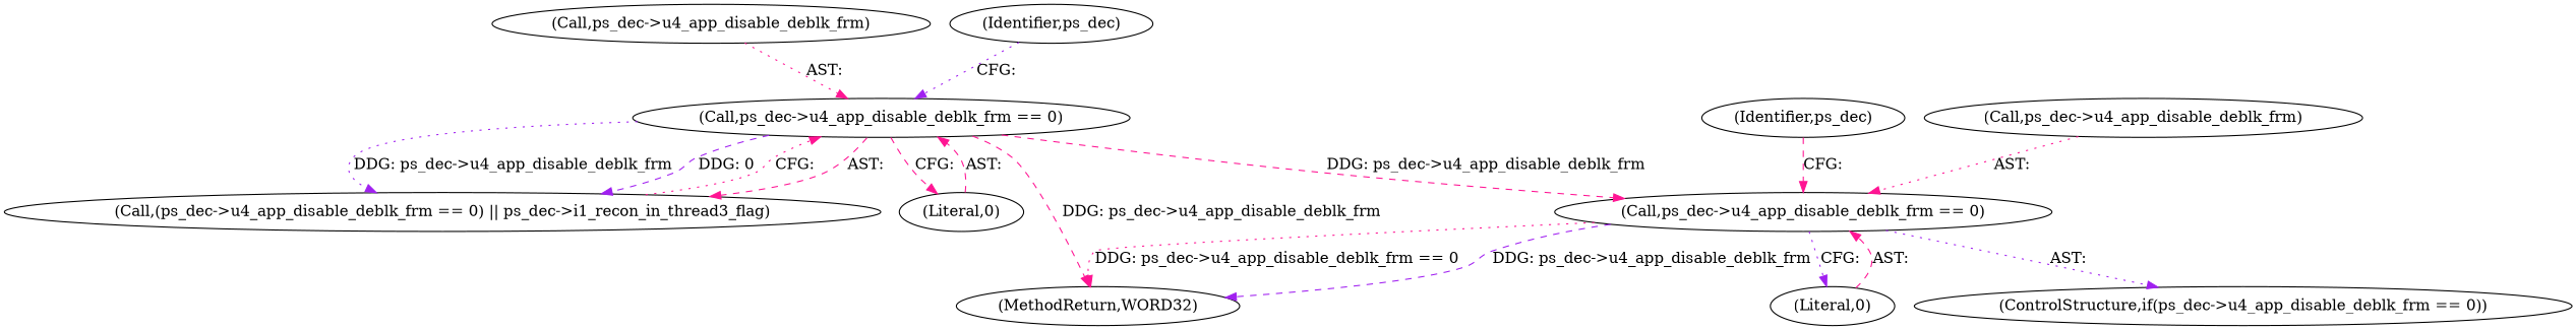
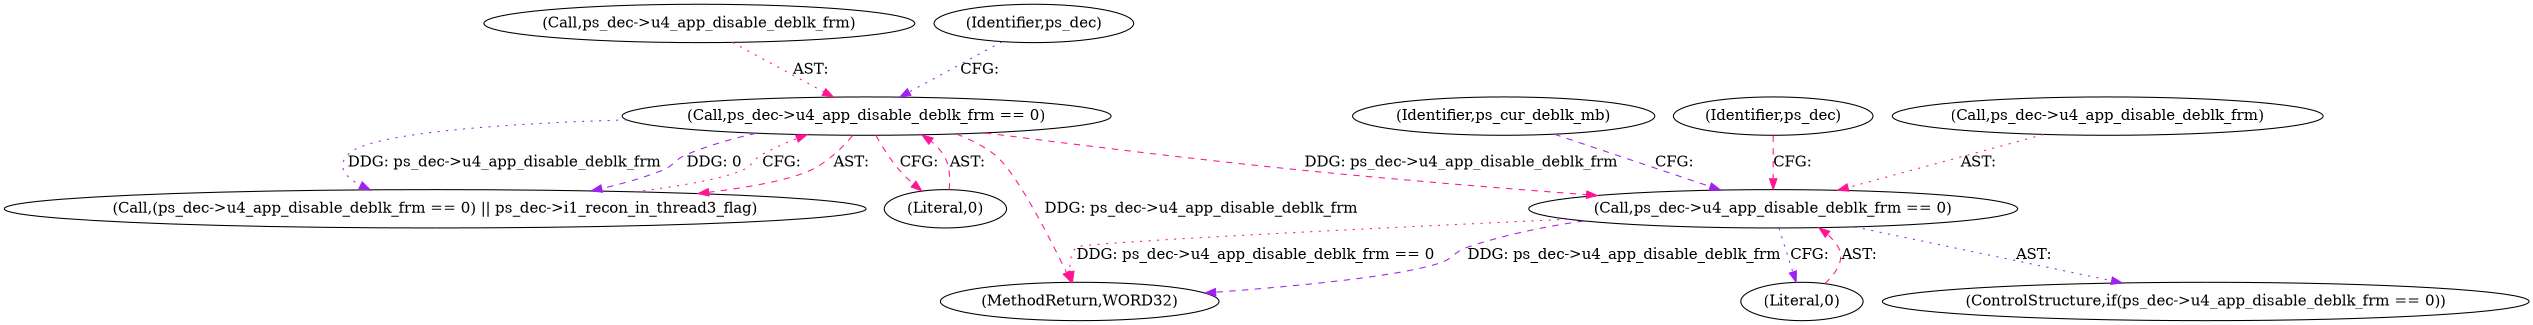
  digraph {
    edge [color=deeppink style=dashed]
    n1 [label="(Call,ps_dec->u4_app_disable_deblk_frm == 0)"]
    n2 [label="(MethodReturn,WORD32)"]
    n3 [label="(Literal,0)"]
    n4 [label="(ControlStructure,if(ps_dec->u4_app_disable_deblk_frm == 0))"]
    n5 [label="(Call,ps_dec->u4_app_disable_deblk_frm == 0)"]
    n6 [label="(Call,(ps_dec->u4_app_disable_deblk_frm == 0) || ps_dec->i1_recon_in_thread3_flag)"]
    n7 [label="(Literal,0)"]
    n8 [label="(Call,ps_dec->u4_app_disable_deblk_frm)"]
+   n9 [label="(Identifier,ps_cur_deblk_mb)"]
    n10 [label="(Identifier,ps_dec)"]
    n11 [label="(Identifier,ps_dec)"]
    n12 [label="(Call,ps_dec->u4_app_disable_deblk_frm)"]
    n1 -> n2 [label="DDG: ps_dec->u4_app_disable_deblk_frm" color=purple]
    n1 -> n2 [label="DDG: ps_dec->u4_app_disable_deblk_frm == 0" style=dotted]
    n1 -> n3 [label="CFG: " color=purple style=dotted]
    n1 -> n4 [label="AST: " color=purple style=dotted]
    n3 -> n1 [label="AST: "]
    n5 -> n1 [label="DDG: ps_dec->u4_app_disable_deblk_frm"]
    n5 -> n2 [label="DDG: ps_dec->u4_app_disable_deblk_frm"]
    n5 -> n6 [label="AST: "]
    n5 -> n6 [label="DDG: ps_dec->u4_app_disable_deblk_frm" color=purple style=dotted]
    n5 -> n6 [label="DDG: 0" color=purple]
    n5 -> n7 [label="CFG: "]
    n6 -> n5 [label="CFG: " style=dotted]
    n7 -> n5 [label="AST: "]
    n8 -> n5 [label="AST: " style=dotted]
+   n9 -> n1 [label="CFG: " color=purple]
    n10 -> n1 [label="CFG: "]
    n11 -> n5 [label="CFG: " color=purple style=dotted]
    n12 -> n1 [label="AST: " style=dotted]
  }
